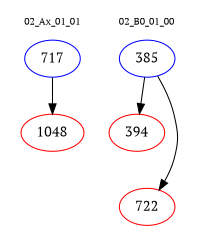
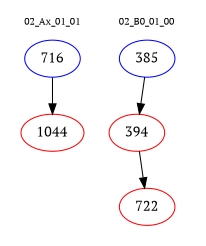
  digraph {
    fontname="PT Serif"
    node [color=red fontname="PT Serif"]
    edge [color=black fontname="PT Serif"]
-   n1 [color=blue label=717]
-   n2 [label=1048]
+   n1 [color=blue label=716]
+   n2 [label=1044]
    n3 [color=blue label=385]
    n4 [label=394]
    n5 [label=722]
    subgraph cluster_1 {
      color=white
      fontsize=10
      label="02_Ax_01_01"
      n1
      n2
    }
    subgraph cluster_2 {
      color=white
      fontsize=10
      label="02_B0_01_00"
      n3
      n4
      n5
    }
    n1 -> n2
    n3 -> n4
-   n3 -> n5
+   n4 -> n5
  }
